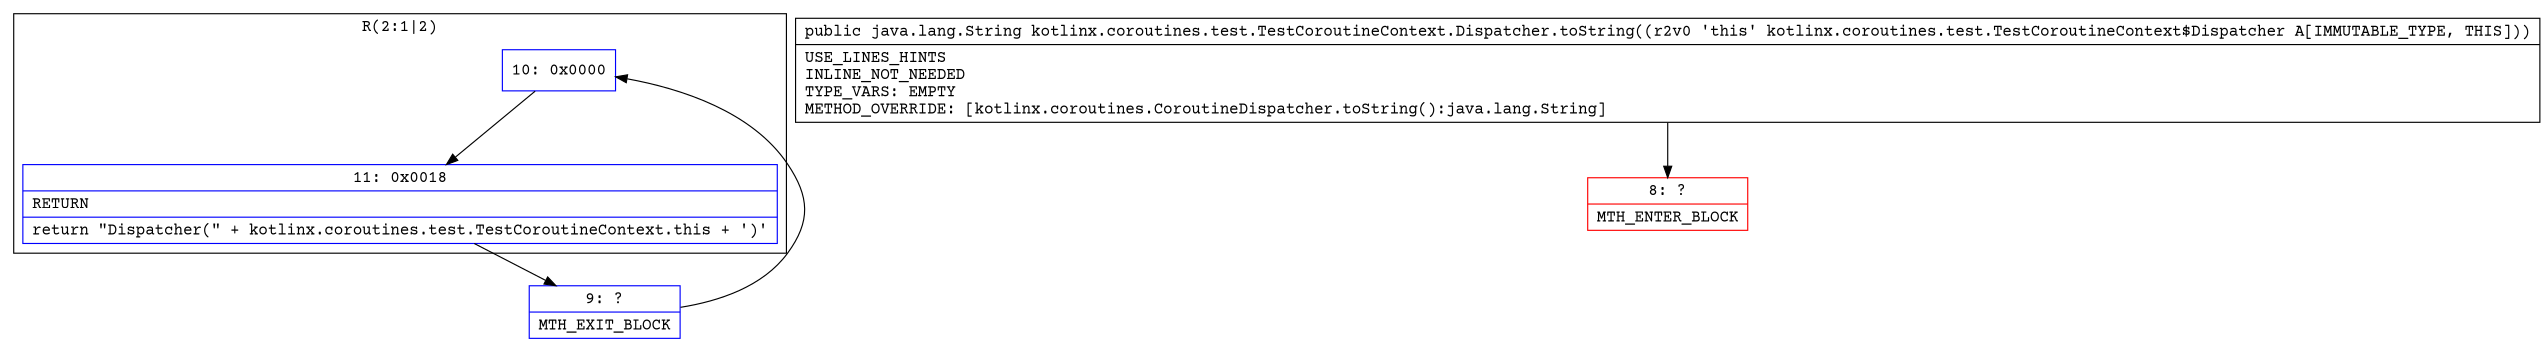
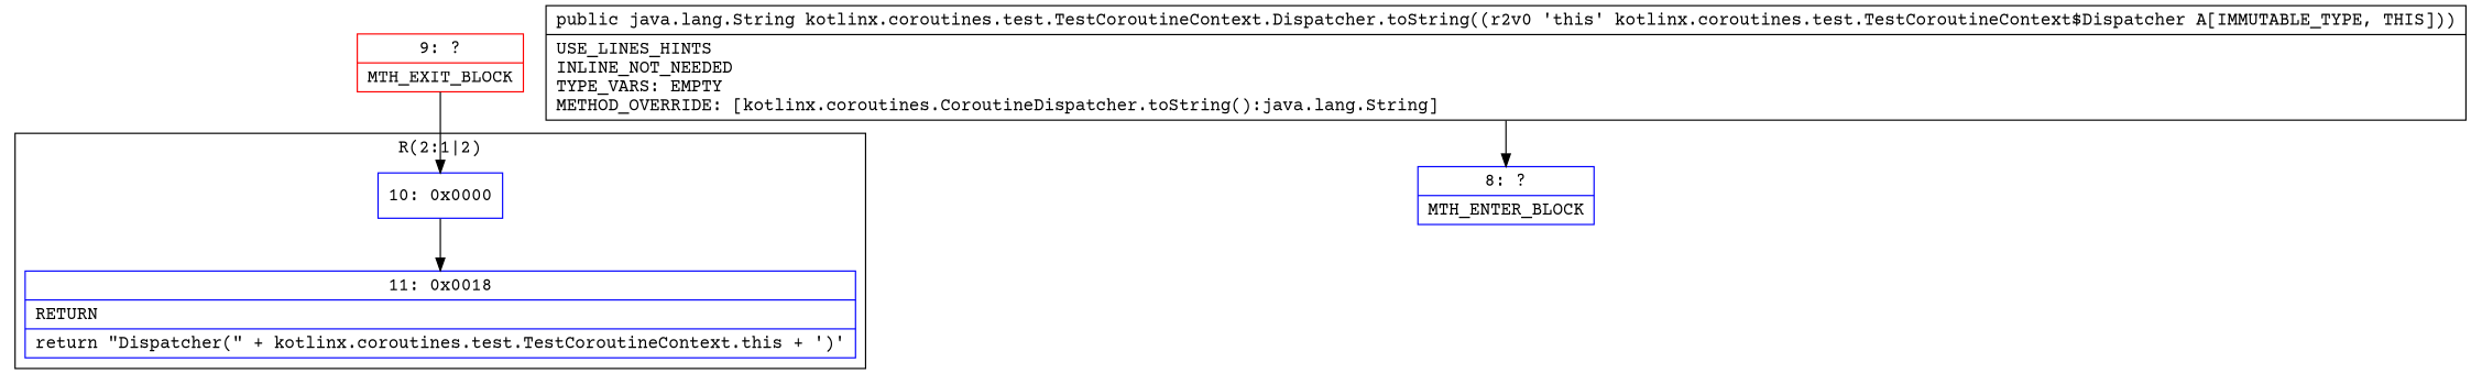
  digraph {
    fontname="Courier Prime"
    node [color=blue fontname="Courier Prime" shape=record]
    edge [fontname="Courier Prime"]
    n1 [label="{10\:\ 0x0000}"]
    n2 [label="{11\:\ 0x0018|RETURN\l|return \"Dispatcher(\" + kotlinx.coroutines.test.TestCoroutineContext.this + ')'\l}"]
-   n3 [label="{9\:\ ?|MTH_EXIT_BLOCK\l}"]
-   n4 [color=red label="{8\:\ ?|MTH_ENTER_BLOCK\l}"]
+   n3 [color=red label="{9\:\ ?|MTH_EXIT_BLOCK\l}"]
+   n4 [label="{8\:\ ?|MTH_ENTER_BLOCK\l}"]
    n5 [label="{public java.lang.String kotlinx.coroutines.test.TestCoroutineContext.Dispatcher.toString((r2v0 'this' kotlinx.coroutines.test.TestCoroutineContext$Dispatcher A[IMMUTABLE_TYPE, THIS]))  | USE_LINES_HINTS\lINLINE_NOT_NEEDED\lTYPE_VARS: EMPTY\lMETHOD_OVERRIDE: [kotlinx.coroutines.CoroutineDispatcher.toString():java.lang.String]\l}" color=""]
    subgraph cluster_1 {
      label="R(2:1|2)"
      n1
      n2
    }
    n1 -> n2
-   n2 -> n3
    n3 -> n1
    n5 -> n4
  }
